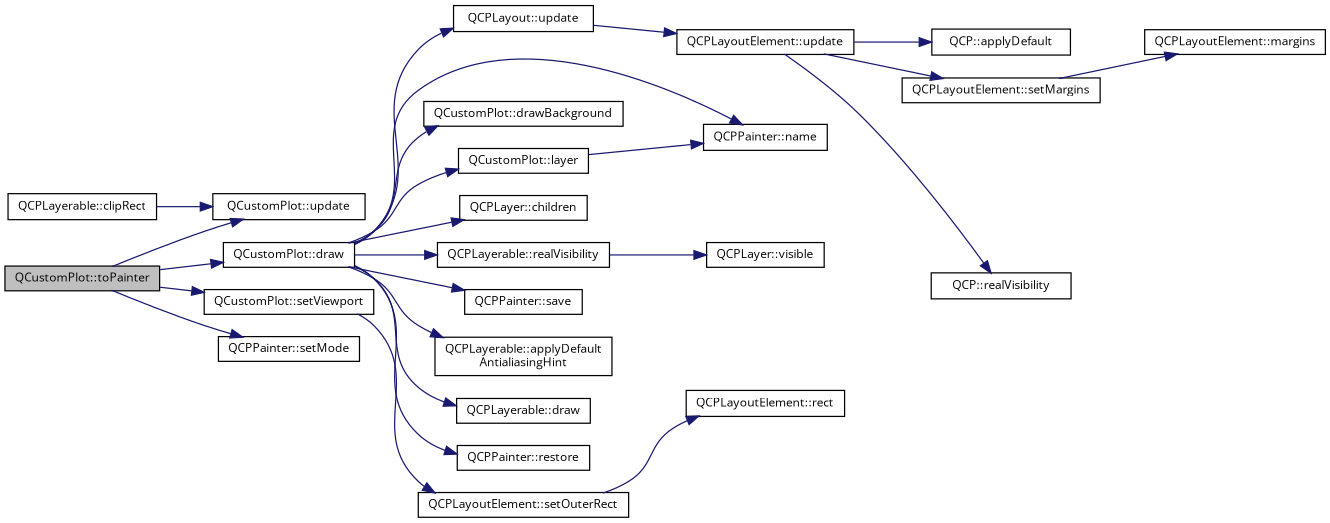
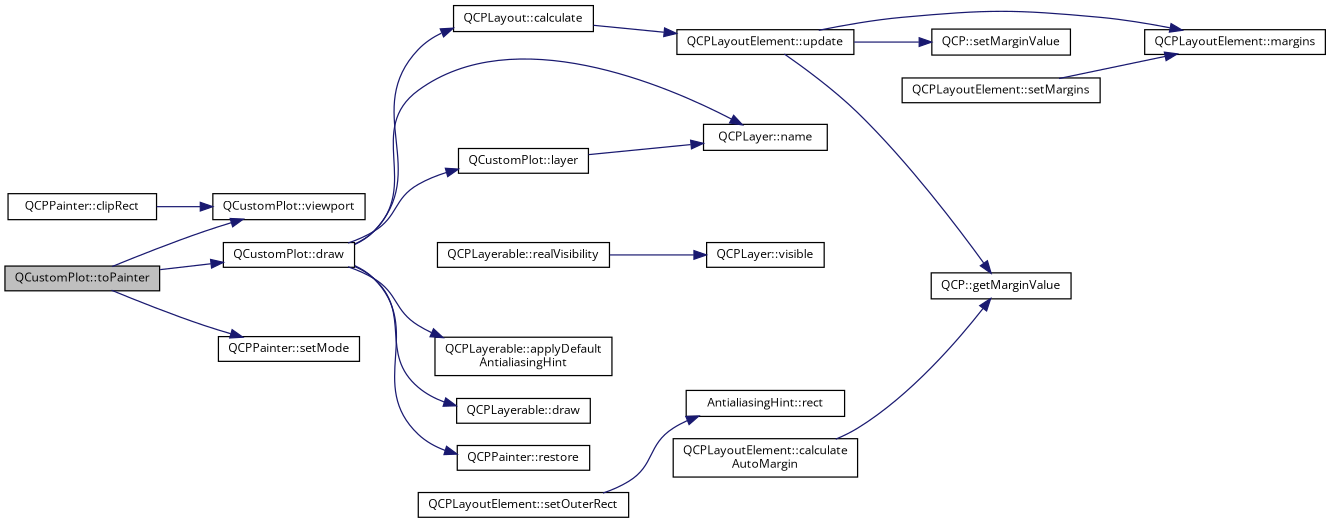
  digraph {
    fontname="Open Sans"
    rankdir=LR
    node [color=black fillcolor=white fontname="Open Sans" fontsize=10 shape=record style=filled]
    edge [color=midnightblue fontname="Open Sans" fontsize=10 labelfontname=Helvetica labelfontsize=10 style=solid]
    n1 [fillcolor=grey75 fontcolor=black height=0.2 label="QCustomPlot::toPainter" width=0.4]
-   n2 [height=0.2 label="QCustomPlot::update" width=0.4]
-   n3 [height=0.2 label="QCustomPlot::setViewport" width=0.4]
+   n2 [height=0.2 label="QCustomPlot::viewport" width=0.4]
    n4 [height=0.2 label="QCPPainter::setMode" width=0.4]
    n5 [height=0.2 label="QCustomPlot::draw" width=0.4]
    n6 [height=0.2 label="QCPLayoutElement::setOuterRect" width=0.4]
-   n7 [height=0.2 label="QCPLayout::update" width=0.4]
-   n8 [height=0.2 label="QCustomPlot::drawBackground" width=0.4]
+   n7 [height=0.2 label="QCPLayout::calculate" width=0.4]
    n9 [height=0.2 label="QCustomPlot::layer" width=0.4]
-   n10 [height=0.2 label="QCPLayer::children" width=0.4]
    n11 [height=0.2 label="QCPLayerable::realVisibility" width=0.4]
-   n12 [height=0.2 label="QCPPainter::save" width=0.4]
    n13 [height=0.2 label="QCPLayerable::applyDefault\lAntialiasingHint" width=0.4]
    n14 [height=0.2 label="QCPLayerable::draw" width=0.4]
    n15 [height=0.2 label="QCPPainter::restore" width=0.4]
-   n16 [height=0.2 label="QCPPainter::name" width=0.4]
-   n17 [height=0.2 label="QCPLayoutElement::rect" width=0.4]
+   n16 [height=0.2 label="QCPLayer::name" width=0.4]
+   n17 [height=0.2 label="AntialiasingHint::rect" width=0.4]
    n18 [height=0.2 label="QCPLayoutElement::update" width=0.4]
    n19 [height=0.2 label="QCPLayer::visible" width=0.4]
-   n20 [height=0.2 label="QCPLayerable::clipRect" width=0.4]
-   n21 [height=0.2 label="QCP::applyDefault" width=0.4]
-   n22 [height=0.2 label="QCP::realVisibility" width=0.4]
+   n20 [height=0.2 label="QCPPainter::clipRect" width=0.4]
+   n21 [height=0.2 label="QCP::setMarginValue" width=0.4]
+   n22 [height=0.2 label="QCP::getMarginValue" width=0.4]
    n23 [height=0.2 label="QCPLayoutElement::setMargins" width=0.4]
+   n24 [height=0.2 label="QCPLayoutElement::calculate\lAutoMargin" width=0.4]
    n25 [height=0.2 label="QCPLayoutElement::margins" width=0.4]
    n1 -> n2
-   n1 -> n3
    n1 -> n4
    n1 -> n5
-   n3 -> n6
    n5 -> n7
-   n5 -> n8
    n5 -> n9
-   n5 -> n10
-   n5 -> n11
-   n5 -> n12
    n5 -> n13
    n5 -> n14
    n5 -> n15
    n5 -> n16
    n6 -> n17
    n7 -> n18
    n9 -> n16
    n11 -> n19
    n18 -> n21
    n18 -> n22
-   n18 -> n23
+   n18 -> n25
    n20 -> n2
    n23 -> n25
+   n24 -> n22
  }
